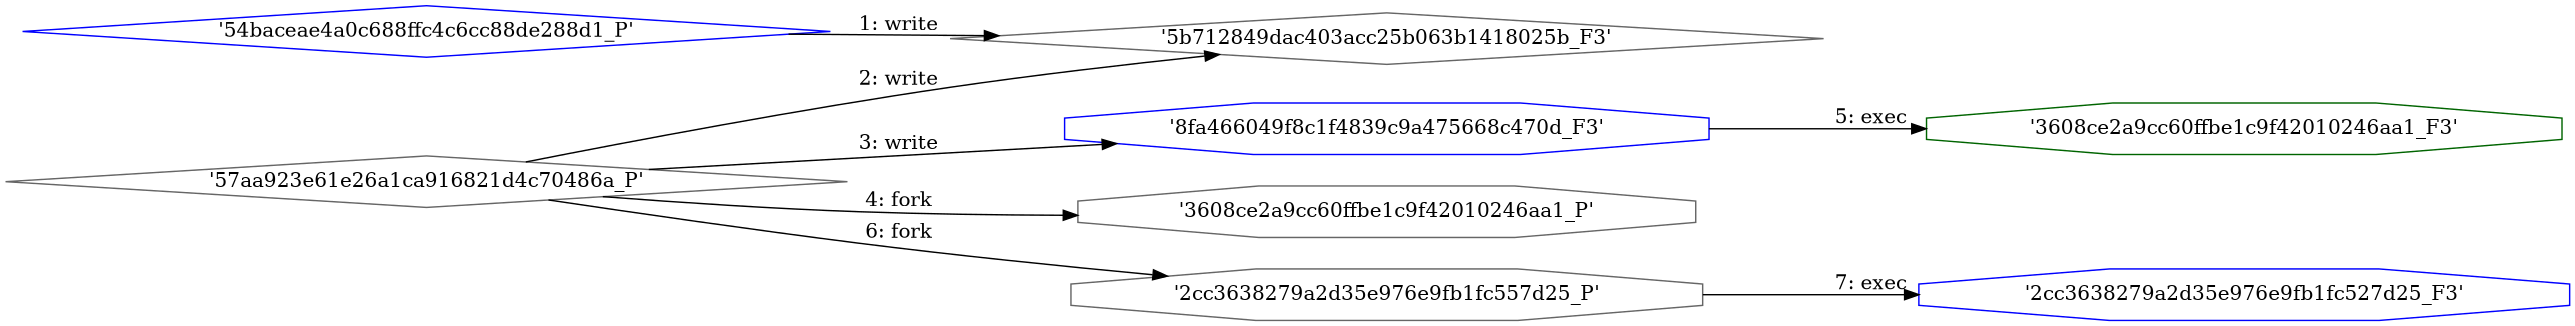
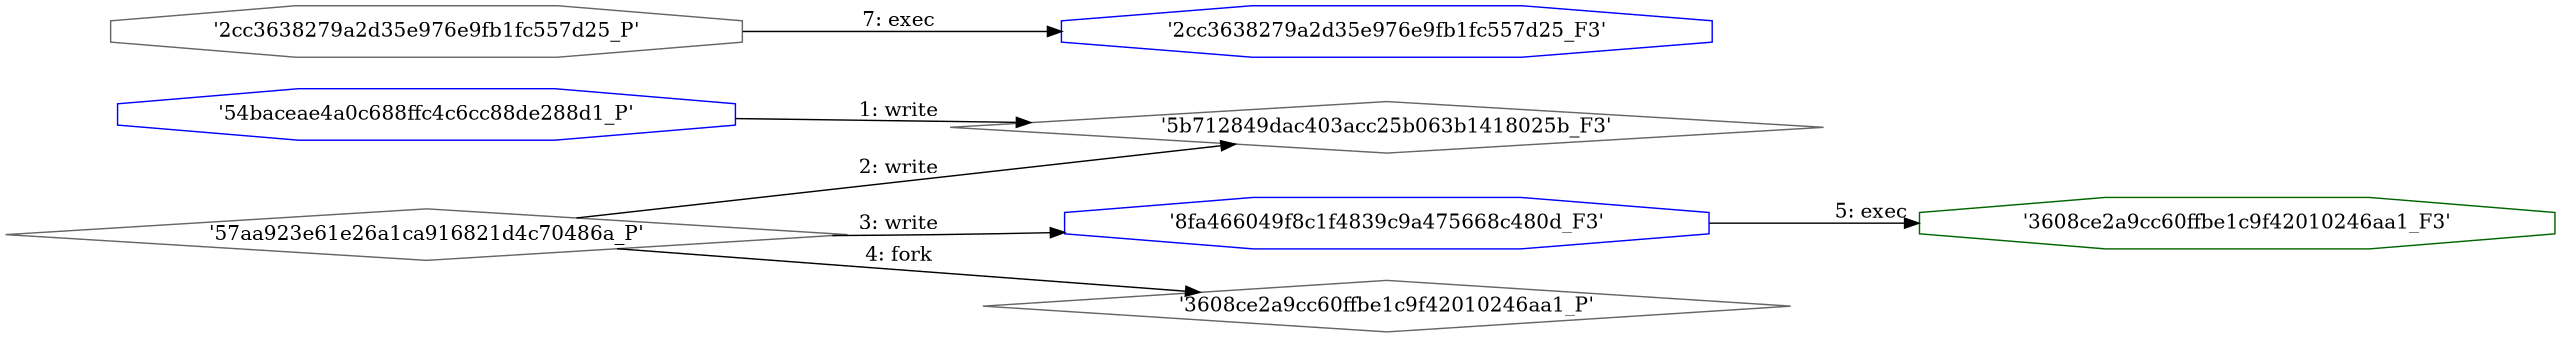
  digraph {
    engine=neato
    fixedsize=false
    fontsize=10
    nodesep=0.3
    rankdir=LR
    ranksep=0
    splines=true
    node [color=gray40 node_type=Process shape=diamond]
    "'5b712849dac403acc25b063b1418025b_F3'" [node_type=file]
-   "'54baceae4a0c688ffc4c6cc88de288d1_P'" [color=blue]
+   "'54baceae4a0c688ffc4c6cc88de288d1_P'" [color=blue shape=octagon]
    n3 [label="'57aa923e61e26a1ca916821d4c70486a_P'"]
-   "'8fa466049f8c1f4839c9a475668c480d_F3'" [color=blue node_type=file shape=octagon label="'8fa466049f8c1f4839c9a475668c470d_F3'"]
-   "'3608ce2a9cc60ffbe1c9f42010246aa1_P'" [shape=octagon]
+   "'8fa466049f8c1f4839c9a475668c480d_F3'" [color=blue node_type=file shape=octagon]
+   "'3608ce2a9cc60ffbe1c9f42010246aa1_P'"
    "'2cc3638279a2d35e976e9fb1fc557d25_P'" [shape=octagon]
    "'3608ce2a9cc60ffbe1c9f42010246aa1_F3'" [color=darkgreen node_type=File shape=octagon]
-   "'2cc3638279a2d35e976e9fb1fc557d25_F3'" [color=blue node_type=File shape=octagon label="'2cc3638279a2d35e976e9fb1fc527d25_F3'"]
+   "'2cc3638279a2d35e976e9fb1fc557d25_F3'" [color=blue node_type=File shape=octagon]
    "'54baceae4a0c688ffc4c6cc88de288d1_P'" -> "'5b712849dac403acc25b063b1418025b_F3'" [label="1: write"]
    n3 -> "'5b712849dac403acc25b063b1418025b_F3'" [label="2: write"]
    n3 -> "'8fa466049f8c1f4839c9a475668c480d_F3'" [label="3: write"]
    n3 -> "'3608ce2a9cc60ffbe1c9f42010246aa1_P'" [label="4: fork"]
-   n3 -> "'2cc3638279a2d35e976e9fb1fc557d25_P'" [label="6: fork"]
    "'8fa466049f8c1f4839c9a475668c480d_F3'" -> "'3608ce2a9cc60ffbe1c9f42010246aa1_F3'" [label="5: exec"]
    "'2cc3638279a2d35e976e9fb1fc557d25_P'" -> "'2cc3638279a2d35e976e9fb1fc557d25_F3'" [label="7: exec"]
  }
